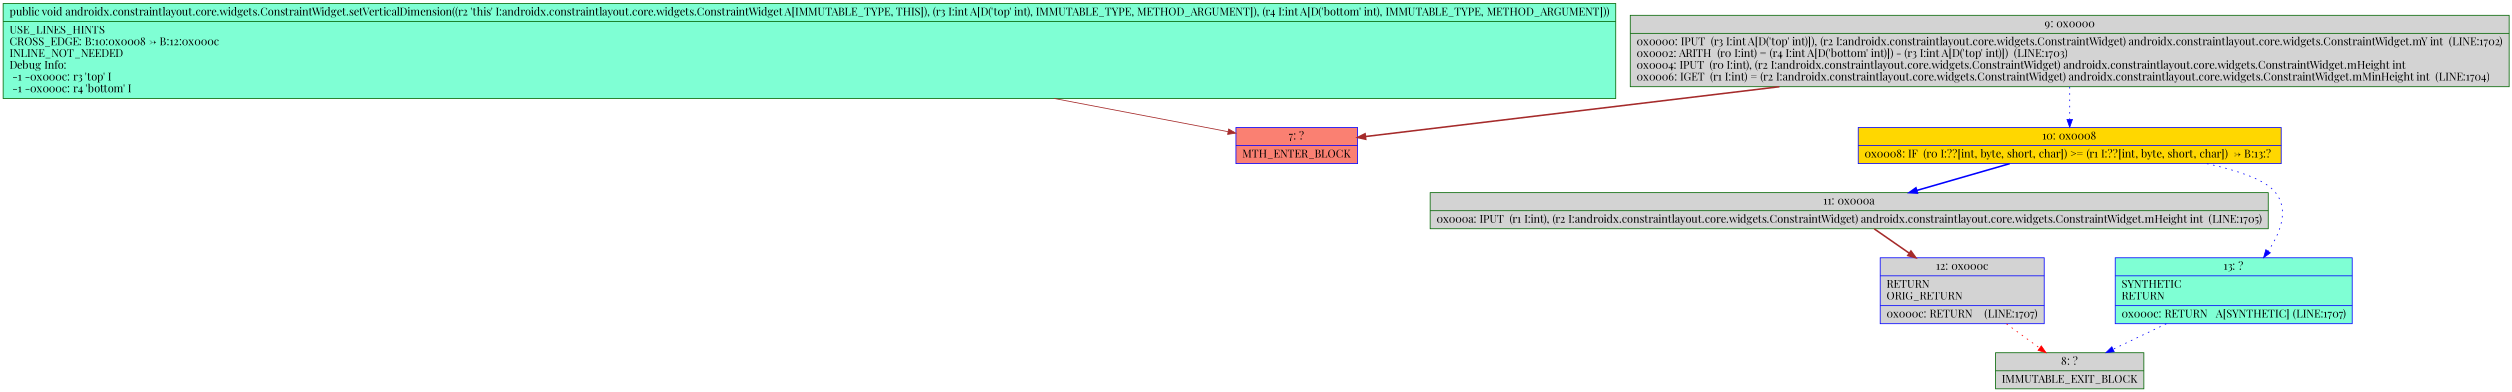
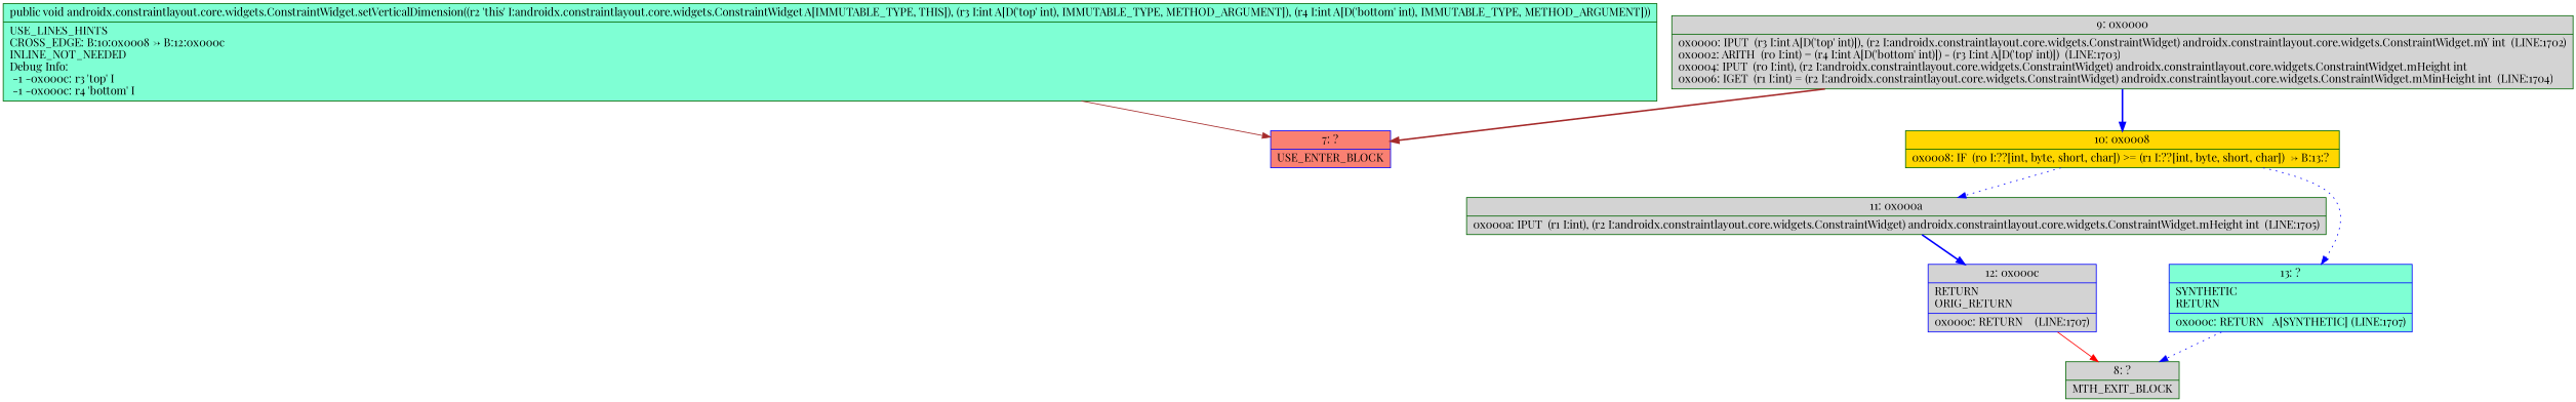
  digraph {
    fontname="Playfair Display"
    node [color=darkgreen fillcolor=lightgrey fontname="Playfair Display" shape=record style=filled]
    edge [color=blue fontname="Playfair Display" style=bold]
-   n1 [color=blue fillcolor=salmon label="{7\:\ ?|MTH_ENTER_BLOCK\l}"]
+   n1 [color=blue fillcolor=salmon label="{7\:\ ?|USE_ENTER_BLOCK\l}"]
    n2 [label="{9\:\ 0x0000|0x0000: IPUT  (r3 I:int A[D('top' int)]), (r2 I:androidx.constraintlayout.core.widgets.ConstraintWidget) androidx.constraintlayout.core.widgets.ConstraintWidget.mY int  (LINE:1702)\l0x0002: ARITH  (r0 I:int) = (r4 I:int A[D('bottom' int)]) \- (r3 I:int A[D('top' int)])  (LINE:1703)\l0x0004: IPUT  (r0 I:int), (r2 I:androidx.constraintlayout.core.widgets.ConstraintWidget) androidx.constraintlayout.core.widgets.ConstraintWidget.mHeight int \l0x0006: IGET  (r1 I:int) = (r2 I:androidx.constraintlayout.core.widgets.ConstraintWidget) androidx.constraintlayout.core.widgets.ConstraintWidget.mMinHeight int  (LINE:1704)\l}"]
-   n3 [color=blue fillcolor=gold label="{10\:\ 0x0008|0x0008: IF  (r0 I:??[int, byte, short, char]) \>= (r1 I:??[int, byte, short, char])  \-\> B:13:? \l}"]
+   n3 [fillcolor=gold label="{10\:\ 0x0008|0x0008: IF  (r0 I:??[int, byte, short, char]) \>= (r1 I:??[int, byte, short, char])  \-\> B:13:? \l}"]
    n4 [label="{11\:\ 0x000a|0x000a: IPUT  (r1 I:int), (r2 I:androidx.constraintlayout.core.widgets.ConstraintWidget) androidx.constraintlayout.core.widgets.ConstraintWidget.mHeight int  (LINE:1705)\l}"]
    n5 [color=blue fillcolor=aquamarine label="{13\:\ ?|SYNTHETIC\lRETURN\l|0x000c: RETURN   A[SYNTHETIC] (LINE:1707)\l}"]
    n6 [color=blue label="{12\:\ 0x000c|RETURN\lORIG_RETURN\l|0x000c: RETURN    (LINE:1707)\l}"]
-   n7 [label="{8\:\ ?|IMMUTABLE_EXIT_BLOCK\l}"]
+   n7 [label="{8\:\ ?|MTH_EXIT_BLOCK\l}"]
    n8 [fillcolor=aquamarine label="{public void androidx.constraintlayout.core.widgets.ConstraintWidget.setVerticalDimension((r2 'this' I:androidx.constraintlayout.core.widgets.ConstraintWidget A[IMMUTABLE_TYPE, THIS]), (r3 I:int A[D('top' int), IMMUTABLE_TYPE, METHOD_ARGUMENT]), (r4 I:int A[D('bottom' int), IMMUTABLE_TYPE, METHOD_ARGUMENT]))  | USE_LINES_HINTS\lCROSS_EDGE: B:10:0x0008 \-\> B:12:0x000c\lINLINE_NOT_NEEDED\lDebug Info:\l  \-1 \-0x000c: r3 'top' I\l  \-1 \-0x000c: r4 'bottom' I\l}"]
    n2 -> n1 [color=brown]
-   n2 -> n3 [style=dotted]
-   n3 -> n4
+   n2 -> n3
+   n3 -> n4 [style=dotted]
    n3 -> n5 [style=dotted]
-   n4 -> n6 [color=brown]
+   n4 -> n6
    n5 -> n7 [style=dotted]
-   n6 -> n7 [color=red style=dotted]
+   n6 -> n7 [color=red style=solid]
    n8 -> n1 [color=brown style=solid]
  }
